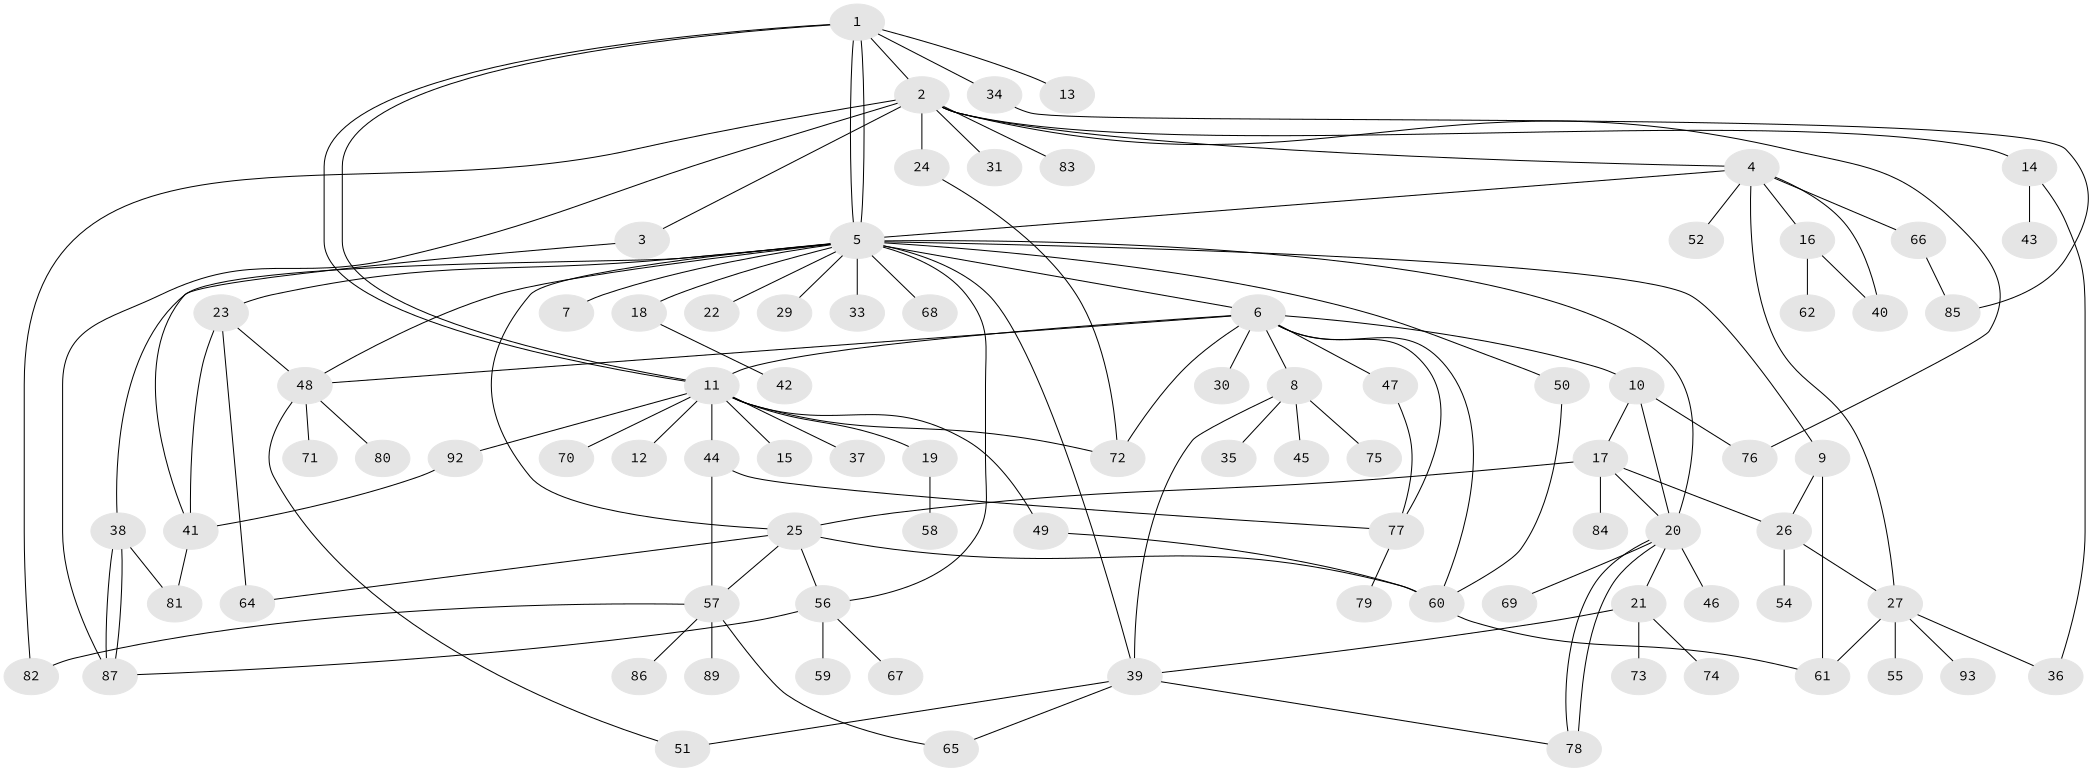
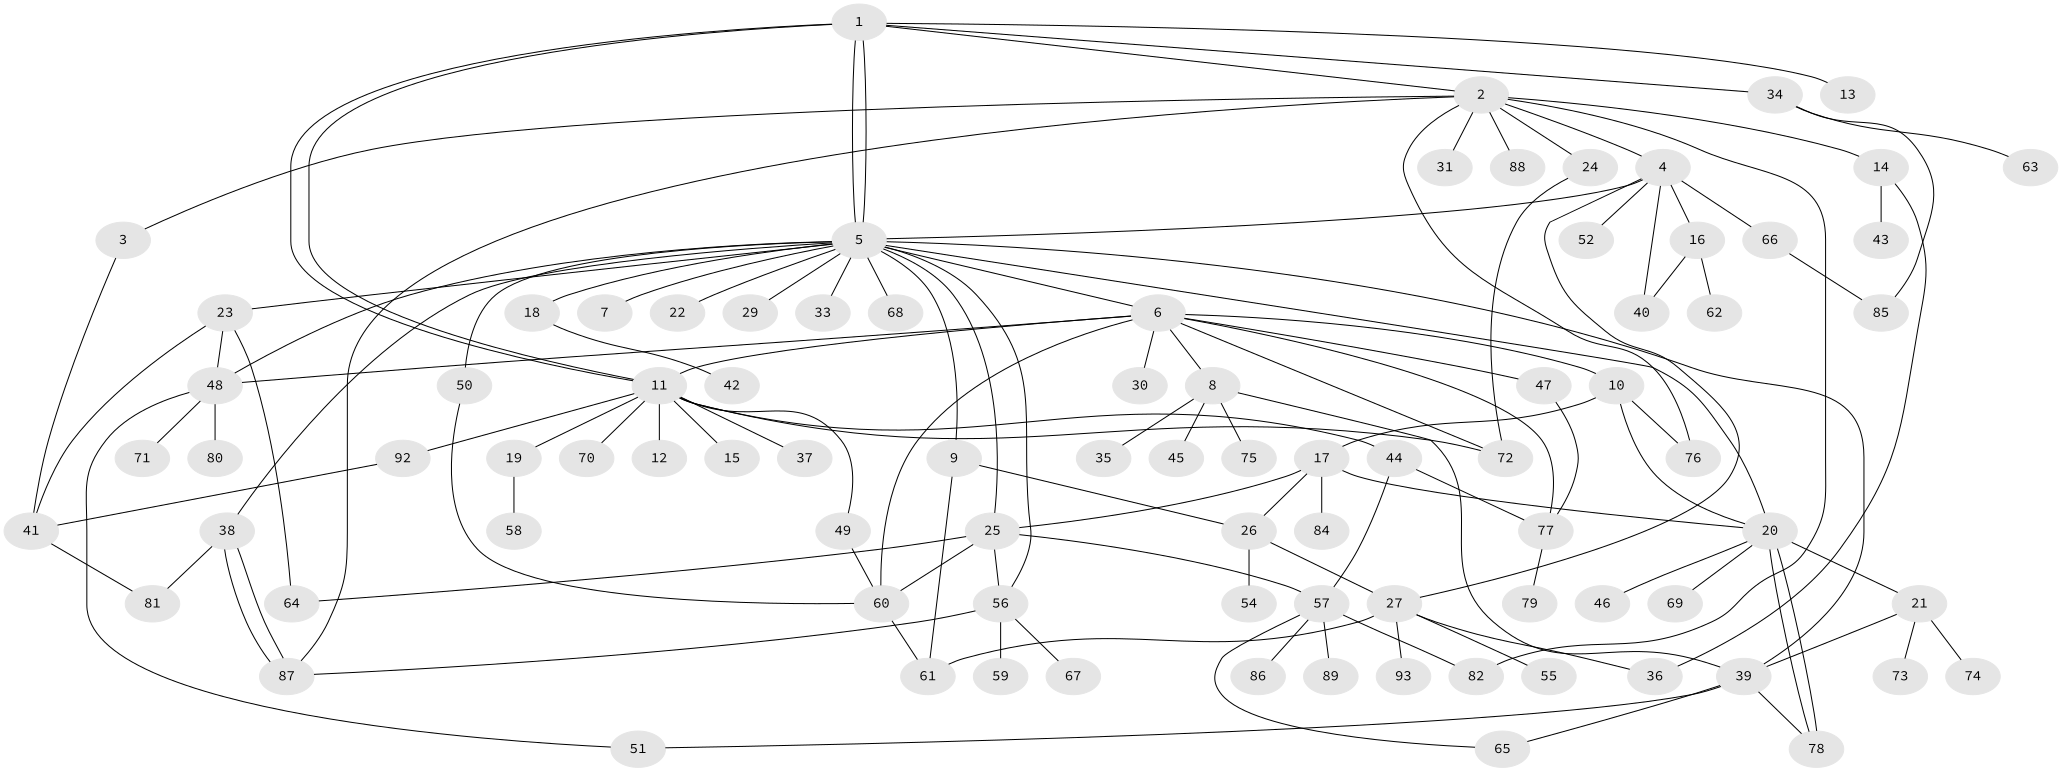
  graph {
    fontname="Source Code Pro"
    node [color=gray90 fontname="Source Code Pro" style=filled]
    edge [fontname="Source Code Pro"]
    1
    2
    5
    11
    13
    34
    3
    4
    14
    24
    31
    76
    82
    87
-   88 [label=83]
+   88
    6
    7
    9
    18
    20
    22
    23
    25
    29
    33
    38
    39
    48
    50
    56
    68
    72
    12
    15
    19
    n36 [label=92]
    37
    44
    49
    70
+   63
    85
    41
    16
    27
    40
    52
    66
    36
    43
    81
    62
    61
    55
    n55 [label=93]
    8
    10
    30
    47
    60
    77
    26
    42
    21
    46
    69
    78
    64
    57
    51
    65
    71
    80
    59
    67
    35
    45
    75
    17
    79
    54
    84
    58
    73
    74
    86
    89
    1 -- 2
    1 -- 5
    1 -- 5
    1 -- 11
    1 -- 11
    1 -- 13
    1 -- 34
    2 -- 3
    2 -- 4
    2 -- 14
    2 -- 24
    2 -- 31
    2 -- 76
    2 -- 82
    2 -- 87
    2 -- 88
    5 -- 6
    5 -- 7
    5 -- 9
    5 -- 18
    5 -- 20
    5 -- 22
    5 -- 23
    5 -- 25
    5 -- 29
    5 -- 33
    5 -- 38
    5 -- 39
    5 -- 48
    5 -- 50
    5 -- 56
    5 -- 68
    11 -- 72
    11 -- 12
    11 -- 15
    11 -- 19
    11 -- n36
    11 -- 37
    11 -- 44
    11 -- 49
    11 -- 70
+   34 -- 63
    34 -- 85
    3 -- 41
    4 -- 5
    4 -- 16
    4 -- 27
    4 -- 40
    4 -- 52
    4 -- 66
    14 -- 36
    14 -- 43
    24 -- 72
    6 -- 11
    6 -- 48
    6 -- 72
    6 -- 8
    6 -- 10
    6 -- 30
    6 -- 47
    6 -- 60
    6 -- 77
    9 -- 61
    9 -- 26
    18 -- 42
    20 -- 21
    20 -- 46
    20 -- 69
    20 -- 78
    20 -- 78
    23 -- 48
    23 -- 41
    23 -- 64
    25 -- 56
    25 -- 60
    25 -- 64
    25 -- 57
    38 -- 87
    38 -- 87
    38 -- 81
    39 -- 78
    39 -- 51
    39 -- 65
    48 -- 51
    48 -- 71
    48 -- 80
    50 -- 60
    56 -- 87
    56 -- 59
    56 -- 67
    19 -- 58
    n36 -- 41
    44 -- 77
    44 -- 57
    49 -- 60
    41 -- 81
    16 -- 40
    16 -- 62
    27 -- 36
    27 -- 61
    27 -- 55
    27 -- n55
    66 -- 85
    8 -- 39
    8 -- 35
    8 -- 45
    8 -- 75
    10 -- 76
    10 -- 20
    10 -- 17
    47 -- 77
    60 -- 61
    77 -- 79
    26 -- 27
    26 -- 54
    21 -- 39
    21 -- 73
    21 -- 74
    57 -- 82
    57 -- 65
    57 -- 86
    57 -- 89
    17 -- 20
    17 -- 25
    17 -- 26
    17 -- 84
  }
